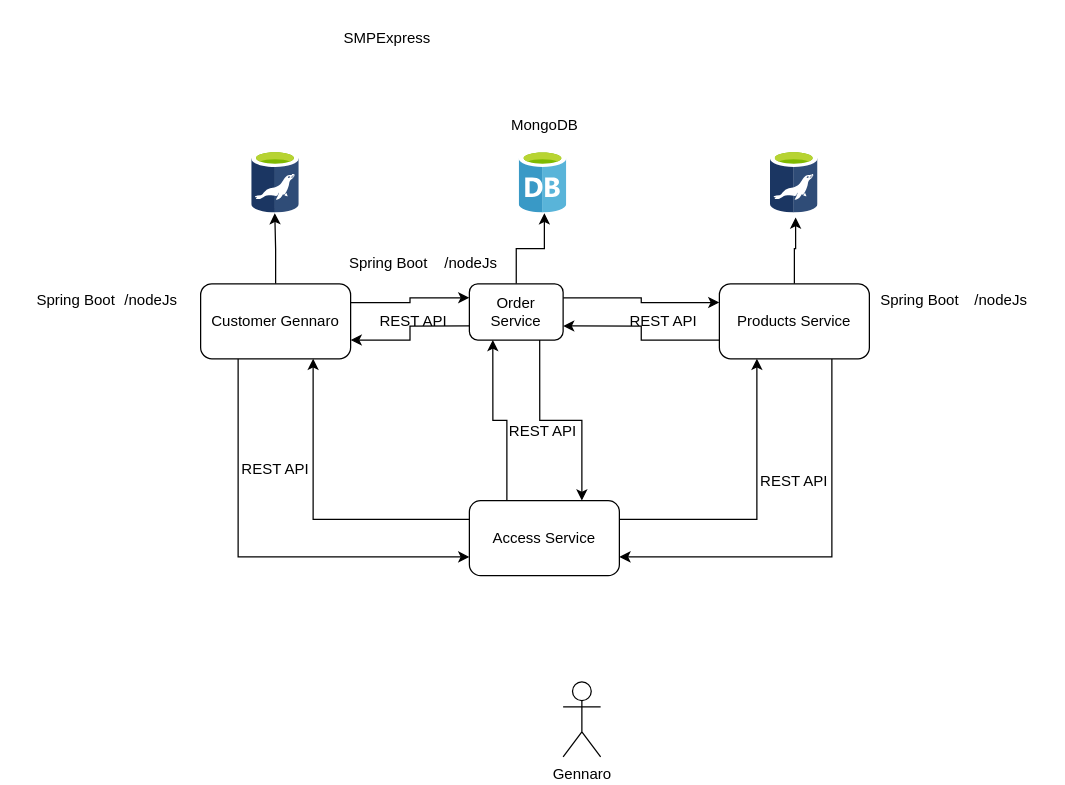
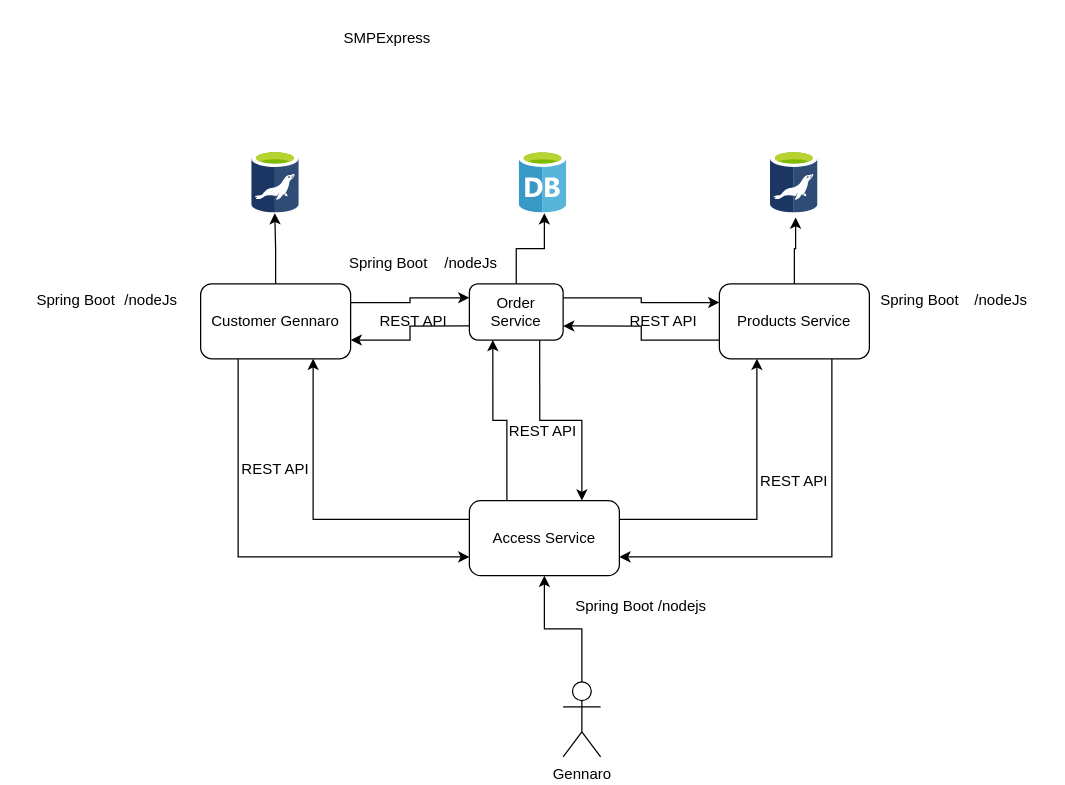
  <mxCell id="0" />
  <mxCell id="1" parent="0" />
  <mxCell id="2" value="SMPExpress" style="text;html=1;align=center;verticalAlign=middle;resizable=0;points=[];autosize=1;strokeColor=none;fillColor=none;" vertex="1" parent="1"><mxGeometry x="264" y="20" width="90" height="20" as="geometry" /></mxCell>
  <mxCell id="3" style="edgeStyle=orthogonalEdgeStyle;rounded=0;orthogonalLoop=1;jettySize=auto;html=1;entryX=0.482;entryY=1.07;entryDx=0;entryDy=0;entryPerimeter=0;" edge="1" parent="1" source="6"><mxGeometry relative="1" as="geometry"><mxPoint x="219.316" y="170" as="targetPoint" /></mxGeometry></mxCell>
  <mxCell id="4" style="edgeStyle=orthogonalEdgeStyle;rounded=0;orthogonalLoop=1;jettySize=auto;html=1;exitX=1;exitY=0.25;exitDx=0;exitDy=0;entryX=0;entryY=0.25;entryDx=0;entryDy=0;" edge="1" parent="1" source="6" target="15"><mxGeometry relative="1" as="geometry" /></mxCell>
  <mxCell id="5" style="edgeStyle=orthogonalEdgeStyle;rounded=0;orthogonalLoop=1;jettySize=auto;html=1;exitX=0.25;exitY=1;exitDx=0;exitDy=0;entryX=0;entryY=0.75;entryDx=0;entryDy=0;" edge="1" parent="1" source="6" target="31"><mxGeometry relative="1" as="geometry" /></mxCell>
  <mxCell id="6" value="Customer Gennaro" style="rounded=1;whiteSpace=wrap;html=1;" vertex="1" parent="1"><mxGeometry x="160" y="226.5" width="120" height="60" as="geometry" /></mxCell>
  <mxCell id="7" style="edgeStyle=orthogonalEdgeStyle;rounded=0;orthogonalLoop=1;jettySize=auto;html=1;exitX=0;exitY=0.75;exitDx=0;exitDy=0;entryX=1;entryY=0.75;entryDx=0;entryDy=0;" edge="1" parent="1" source="10" target="15"><mxGeometry relative="1" as="geometry" /></mxCell>
  <mxCell id="8" style="edgeStyle=orthogonalEdgeStyle;rounded=0;orthogonalLoop=1;jettySize=auto;html=1;entryX=0.526;entryY=1.07;entryDx=0;entryDy=0;entryPerimeter=0;" edge="1" parent="1" source="10" target="21"><mxGeometry relative="1" as="geometry" /></mxCell>
  <mxCell id="9" style="edgeStyle=orthogonalEdgeStyle;rounded=0;orthogonalLoop=1;jettySize=auto;html=1;exitX=0.75;exitY=1;exitDx=0;exitDy=0;entryX=1;entryY=0.75;entryDx=0;entryDy=0;" edge="1" parent="1" source="10" target="31"><mxGeometry relative="1" as="geometry" /></mxCell>
  <mxCell id="10" value="Products Service" style="rounded=1;whiteSpace=wrap;html=1;" vertex="1" parent="1"><mxGeometry x="575" y="226.5" width="120" height="60" as="geometry" /></mxCell>
  <mxCell id="11" style="edgeStyle=orthogonalEdgeStyle;rounded=0;orthogonalLoop=1;jettySize=auto;html=1;exitX=0;exitY=0.75;exitDx=0;exitDy=0;entryX=1;entryY=0.75;entryDx=0;entryDy=0;" edge="1" parent="1" source="15" target="6"><mxGeometry relative="1" as="geometry" /></mxCell>
  <mxCell id="12" style="edgeStyle=orthogonalEdgeStyle;rounded=0;orthogonalLoop=1;jettySize=auto;html=1;exitX=1;exitY=0.25;exitDx=0;exitDy=0;entryX=0;entryY=0.25;entryDx=0;entryDy=0;" edge="1" parent="1" source="15" target="10"><mxGeometry relative="1" as="geometry" /></mxCell>
  <mxCell id="13" style="edgeStyle=orthogonalEdgeStyle;rounded=0;orthogonalLoop=1;jettySize=auto;html=1;entryX=0.526;entryY=1;entryDx=0;entryDy=0;entryPerimeter=0;" edge="1" parent="1" source="15" target="19"><mxGeometry relative="1" as="geometry" /></mxCell>
  <mxCell id="14" style="edgeStyle=orthogonalEdgeStyle;rounded=0;orthogonalLoop=1;jettySize=auto;html=1;exitX=0.75;exitY=1;exitDx=0;exitDy=0;entryX=0.75;entryY=0;entryDx=0;entryDy=0;" edge="1" parent="1" source="15" target="31"><mxGeometry relative="1" as="geometry" /></mxCell>
  <mxCell id="15" value="Order Service" style="rounded=1;whiteSpace=wrap;html=1;" vertex="1" parent="1"><mxGeometry x="375" y="226.5" width="75" height="45" as="geometry" /></mxCell>
  <mxCell id="16" value="" style="sketch=0;aspect=fixed;html=1;points=[];align=center;image;fontSize=12;image=img/lib/mscae/aspect=fixed;html=1;perimeter=none;align=center;shadow=0;dashed=0;image;fontSize=12;image=img/lib/mscae/Azure_Database_for_MariaDB_servers.svg;" vertex="1" parent="1"><mxGeometry x="201" y="120" width="38" height="50" as="geometry" /></mxCell>
  <mxCell id="17" value="REST API" style="text;html=1;align=center;verticalAlign=middle;resizable=0;points=[];autosize=1;strokeColor=none;fillColor=none;" vertex="1" parent="1"><mxGeometry x="495" y="246.5" width="70" height="20" as="geometry" /></mxCell>
  <mxCell id="18" value="REST API" style="text;html=1;align=center;verticalAlign=middle;resizable=0;points=[];autosize=1;strokeColor=none;fillColor=none;" vertex="1" parent="1"><mxGeometry x="295" y="246.5" width="70" height="20" as="geometry" /></mxCell>
  <mxCell id="19" value="" style="sketch=0;aspect=fixed;html=1;points=[];align=center;image;fontSize=12;image=img/lib/mscae/Database_General.svg;" vertex="1" parent="1"><mxGeometry x="415" y="120" width="38" height="50" as="geometry" /></mxCell>
- <mxCell id="20" value="MongoDB" style="text;html=1;align=center;verticalAlign=middle;resizable=0;points=[];autosize=1;strokeColor=none;fillColor=none;" vertex="1" parent="1"><mxGeometry x="400" y="90" width="70" height="20" as="geometry" /></mxCell>
  <mxCell id="21" value="" style="sketch=0;aspect=fixed;html=1;points=[];align=center;image;fontSize=12;image=img/lib/mscae/aspect=fixed;html=1;perimeter=none;align=center;shadow=0;dashed=0;image;fontSize=12;image=img/lib/mscae/Azure_Database_for_MariaDB_servers.svg;" vertex="1" parent="1"><mxGeometry x="616" y="120" width="38" height="50" as="geometry" /></mxCell>
  <mxCell id="22" value="Spring Boot" style="text;html=1;align=center;verticalAlign=middle;resizable=0;points=[];autosize=1;strokeColor=none;fillColor=none;" vertex="1" parent="1"><mxGeometry x="20" y="230" width="80" height="20" as="geometry" /></mxCell>
  <mxCell id="23" value="Spring Boot" style="text;html=1;align=center;verticalAlign=middle;resizable=0;points=[];autosize=1;strokeColor=none;fillColor=none;" vertex="1" parent="1"><mxGeometry x="270" y="200" width="80" height="20" as="geometry" /></mxCell>
  <mxCell id="24" value="Spring Boot" style="text;html=1;align=center;verticalAlign=middle;resizable=0;points=[];autosize=1;strokeColor=none;fillColor=none;" vertex="1" parent="1"><mxGeometry x="695" y="230" width="80" height="20" as="geometry" /></mxCell>
  <mxCell id="25" value="/nodeJs" style="text;html=1;align=center;verticalAlign=middle;resizable=0;points=[];autosize=1;strokeColor=none;fillColor=none;" vertex="1" parent="1"><mxGeometry x="90" y="230" width="60" height="20" as="geometry" /></mxCell>
  <mxCell id="26" value="/nodeJs" style="text;html=1;align=center;verticalAlign=middle;resizable=0;points=[];autosize=1;strokeColor=none;fillColor=none;" vertex="1" parent="1"><mxGeometry x="346" y="200" width="60" height="20" as="geometry" /></mxCell>
  <mxCell id="27" value="/nodeJs" style="text;html=1;align=center;verticalAlign=middle;resizable=0;points=[];autosize=1;strokeColor=none;fillColor=none;" vertex="1" parent="1"><mxGeometry x="770" y="230" width="60" height="20" as="geometry" /></mxCell>
  <mxCell id="28" style="edgeStyle=orthogonalEdgeStyle;rounded=0;orthogonalLoop=1;jettySize=auto;html=1;exitX=0.25;exitY=0;exitDx=0;exitDy=0;entryX=0.25;entryY=1;entryDx=0;entryDy=0;" edge="1" parent="1" source="31" target="15"><mxGeometry relative="1" as="geometry" /></mxCell>
  <mxCell id="29" style="edgeStyle=orthogonalEdgeStyle;rounded=0;orthogonalLoop=1;jettySize=auto;html=1;exitX=1;exitY=0.25;exitDx=0;exitDy=0;entryX=0.25;entryY=1;entryDx=0;entryDy=0;" edge="1" parent="1" source="31" target="10"><mxGeometry relative="1" as="geometry" /></mxCell>
  <mxCell id="30" style="edgeStyle=orthogonalEdgeStyle;rounded=0;orthogonalLoop=1;jettySize=auto;html=1;exitX=0;exitY=0.25;exitDx=0;exitDy=0;entryX=0.75;entryY=1;entryDx=0;entryDy=0;" edge="1" parent="1" source="31" target="6"><mxGeometry relative="1" as="geometry" /></mxCell>
  <mxCell id="31" value="Access Service" style="rounded=1;whiteSpace=wrap;html=1;" vertex="1" parent="1"><mxGeometry x="375" y="400" width="120" height="60" as="geometry" /></mxCell>
+ <mxCell id="32" style="edgeStyle=orthogonalEdgeStyle;rounded=0;orthogonalLoop=1;jettySize=auto;html=1;exitX=0.5;exitY=0;exitDx=0;exitDy=0;exitPerimeter=0;entryX=0.5;entryY=1;entryDx=0;entryDy=0;" edge="1" parent="1" source="33" target="31"><mxGeometry relative="1" as="geometry" /></mxCell>
  <mxCell id="33" value="Gennaro" style="shape=umlActor;verticalLabelPosition=bottom;verticalAlign=top;html=1;outlineConnect=0;" vertex="1" parent="1"><mxGeometry x="450" y="545" width="30" height="60" as="geometry" /></mxCell>
  <mxCell id="34" value="REST API" style="text;html=1;strokeColor=none;fillColor=none;align=center;verticalAlign=middle;whiteSpace=wrap;rounded=0;" vertex="1" parent="1"><mxGeometry x="404" y="330" width="60" height="30" as="geometry" /></mxCell>
+ <mxCell id="35" value="Spring Boot /nodejs" style="text;html=1;strokeColor=none;fillColor=none;align=center;verticalAlign=middle;whiteSpace=wrap;rounded=0;" vertex="1" parent="1"><mxGeometry x="450" y="470" width="125" height="30" as="geometry" /></mxCell>
  <mxCell id="36" value="REST API" style="text;html=1;strokeColor=none;fillColor=none;align=center;verticalAlign=middle;whiteSpace=wrap;rounded=0;" vertex="1" parent="1"><mxGeometry x="190" y="360" width="60" height="30" as="geometry" /></mxCell>
  <mxCell id="37" value="REST API" style="text;html=1;strokeColor=none;fillColor=none;align=center;verticalAlign=middle;whiteSpace=wrap;rounded=0;" vertex="1" parent="1"><mxGeometry x="605" y="370" width="60" height="30" as="geometry" /></mxCell>
